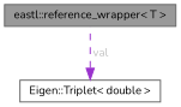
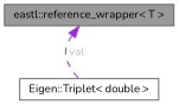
  digraph {
    fontname=Nunito
    node [color=gray40 fontname=Nunito fontsize=10 shape=box style=filled]
    n1 [fillcolor=grey60 fontcolor=black height=0.2 label="eastl::reference_wrapper\< T \>" width=0.4]
    n2 [fillcolor=white height=0.2 label="Eigen::Triplet\< double \>" width=0.4]
-   n2 -> n1 [color=darkorchid3 dir=back fontcolor=grey fontname=Nunito fontsize=10 label=" val" labelfontname=Helvetica labelfontsize=10 style=dashed]
+   n1 -> n2 [color=darkorchid3 dir=back fontcolor=grey fontname=Nunito fontsize=10 label=" val" labelfontname=Helvetica labelfontsize=10 style=dashed]
  }
